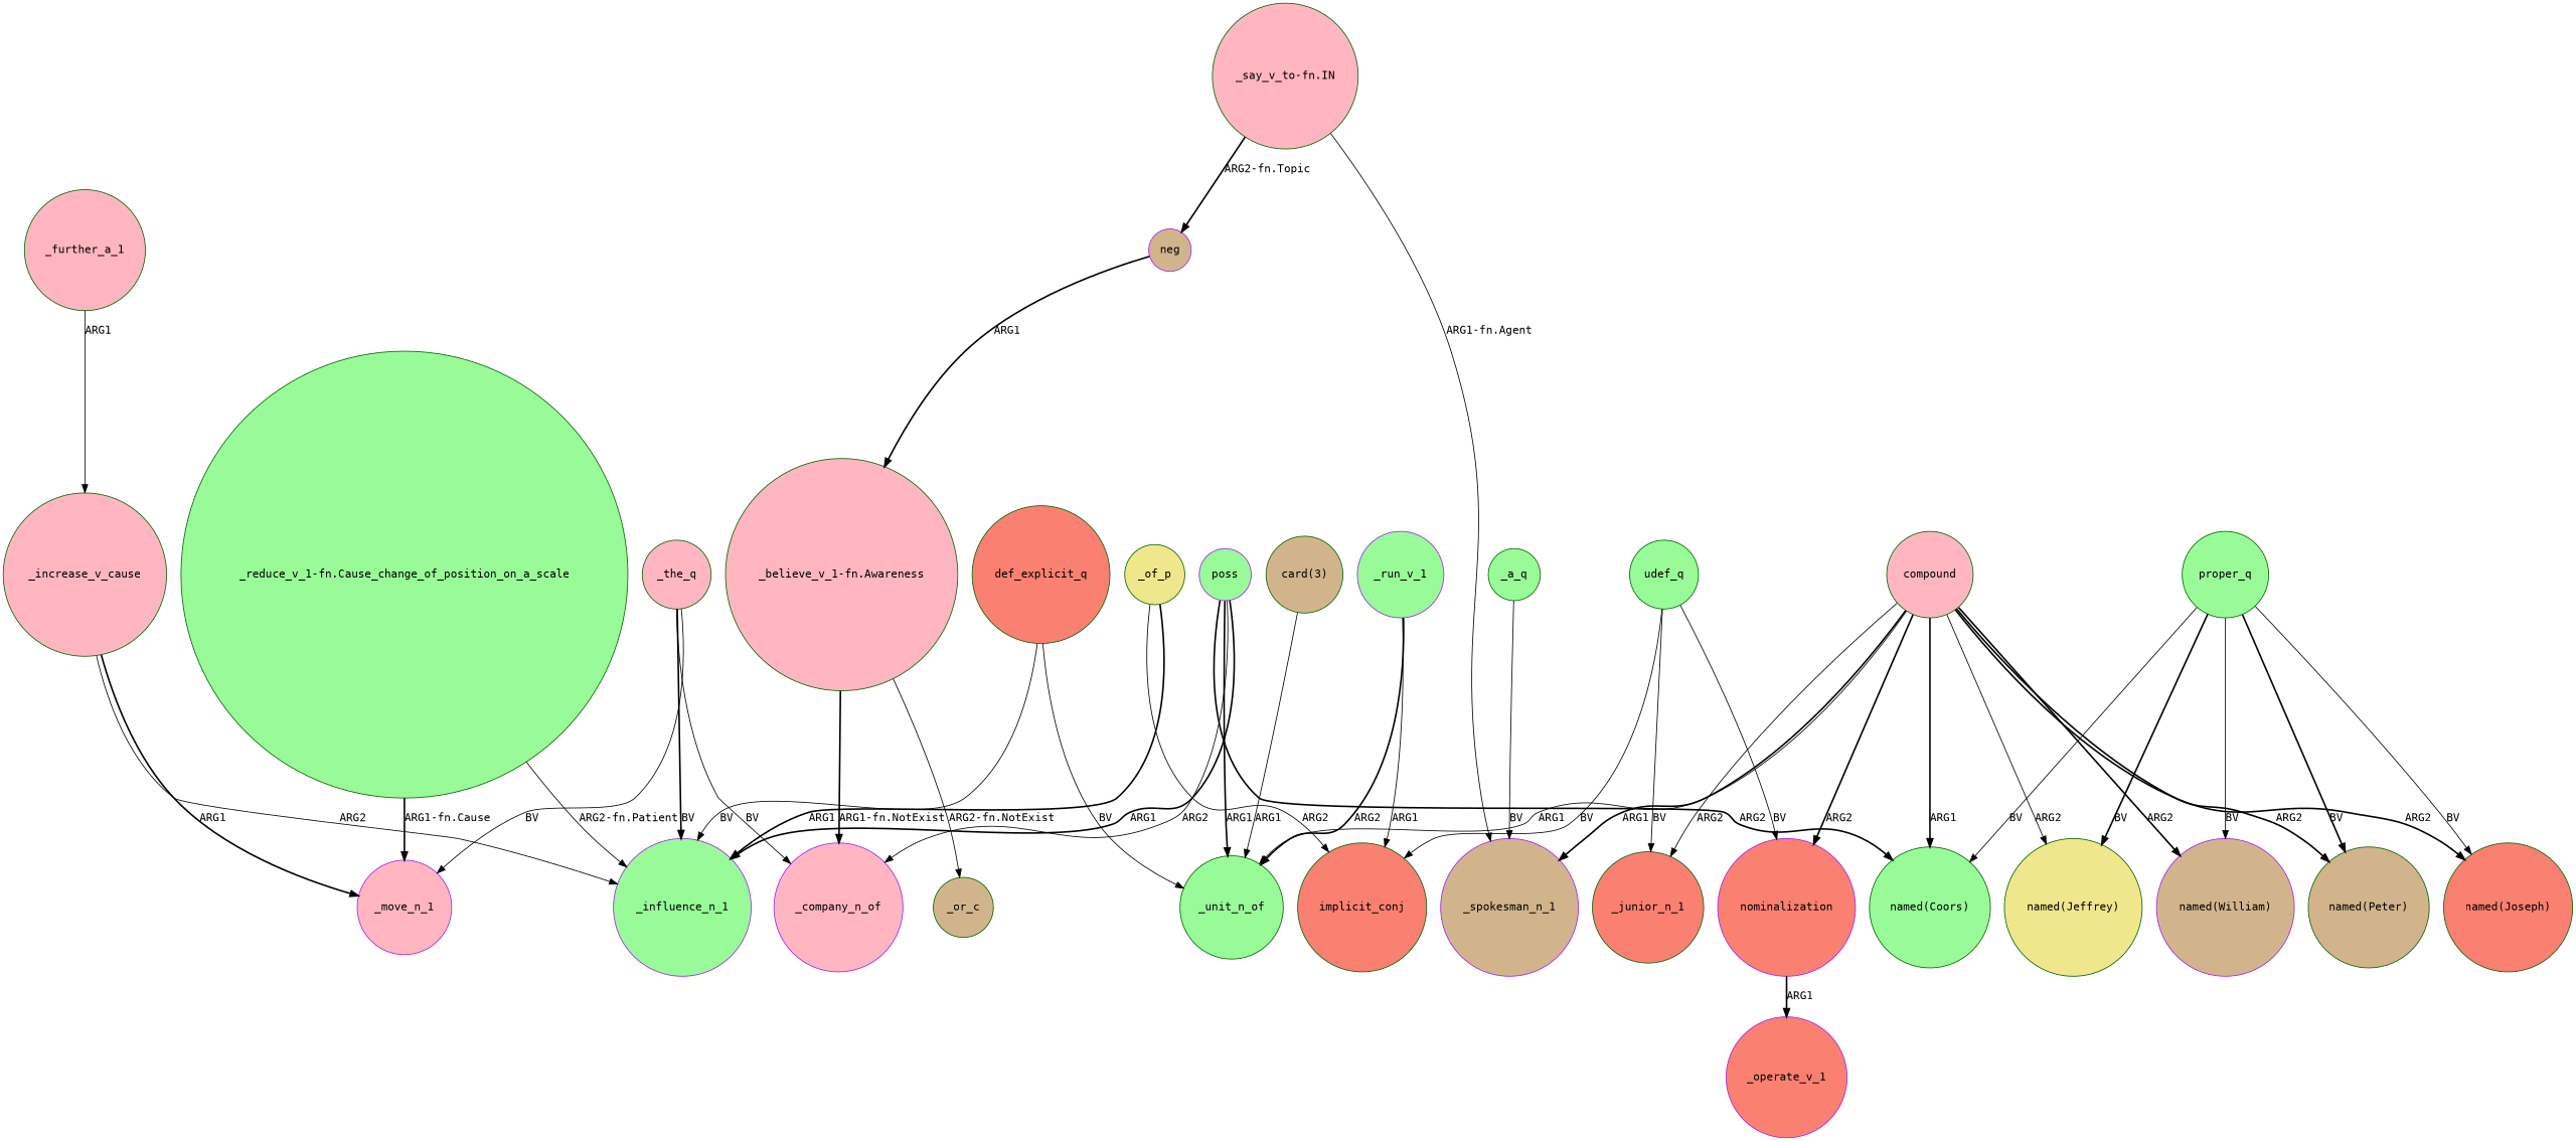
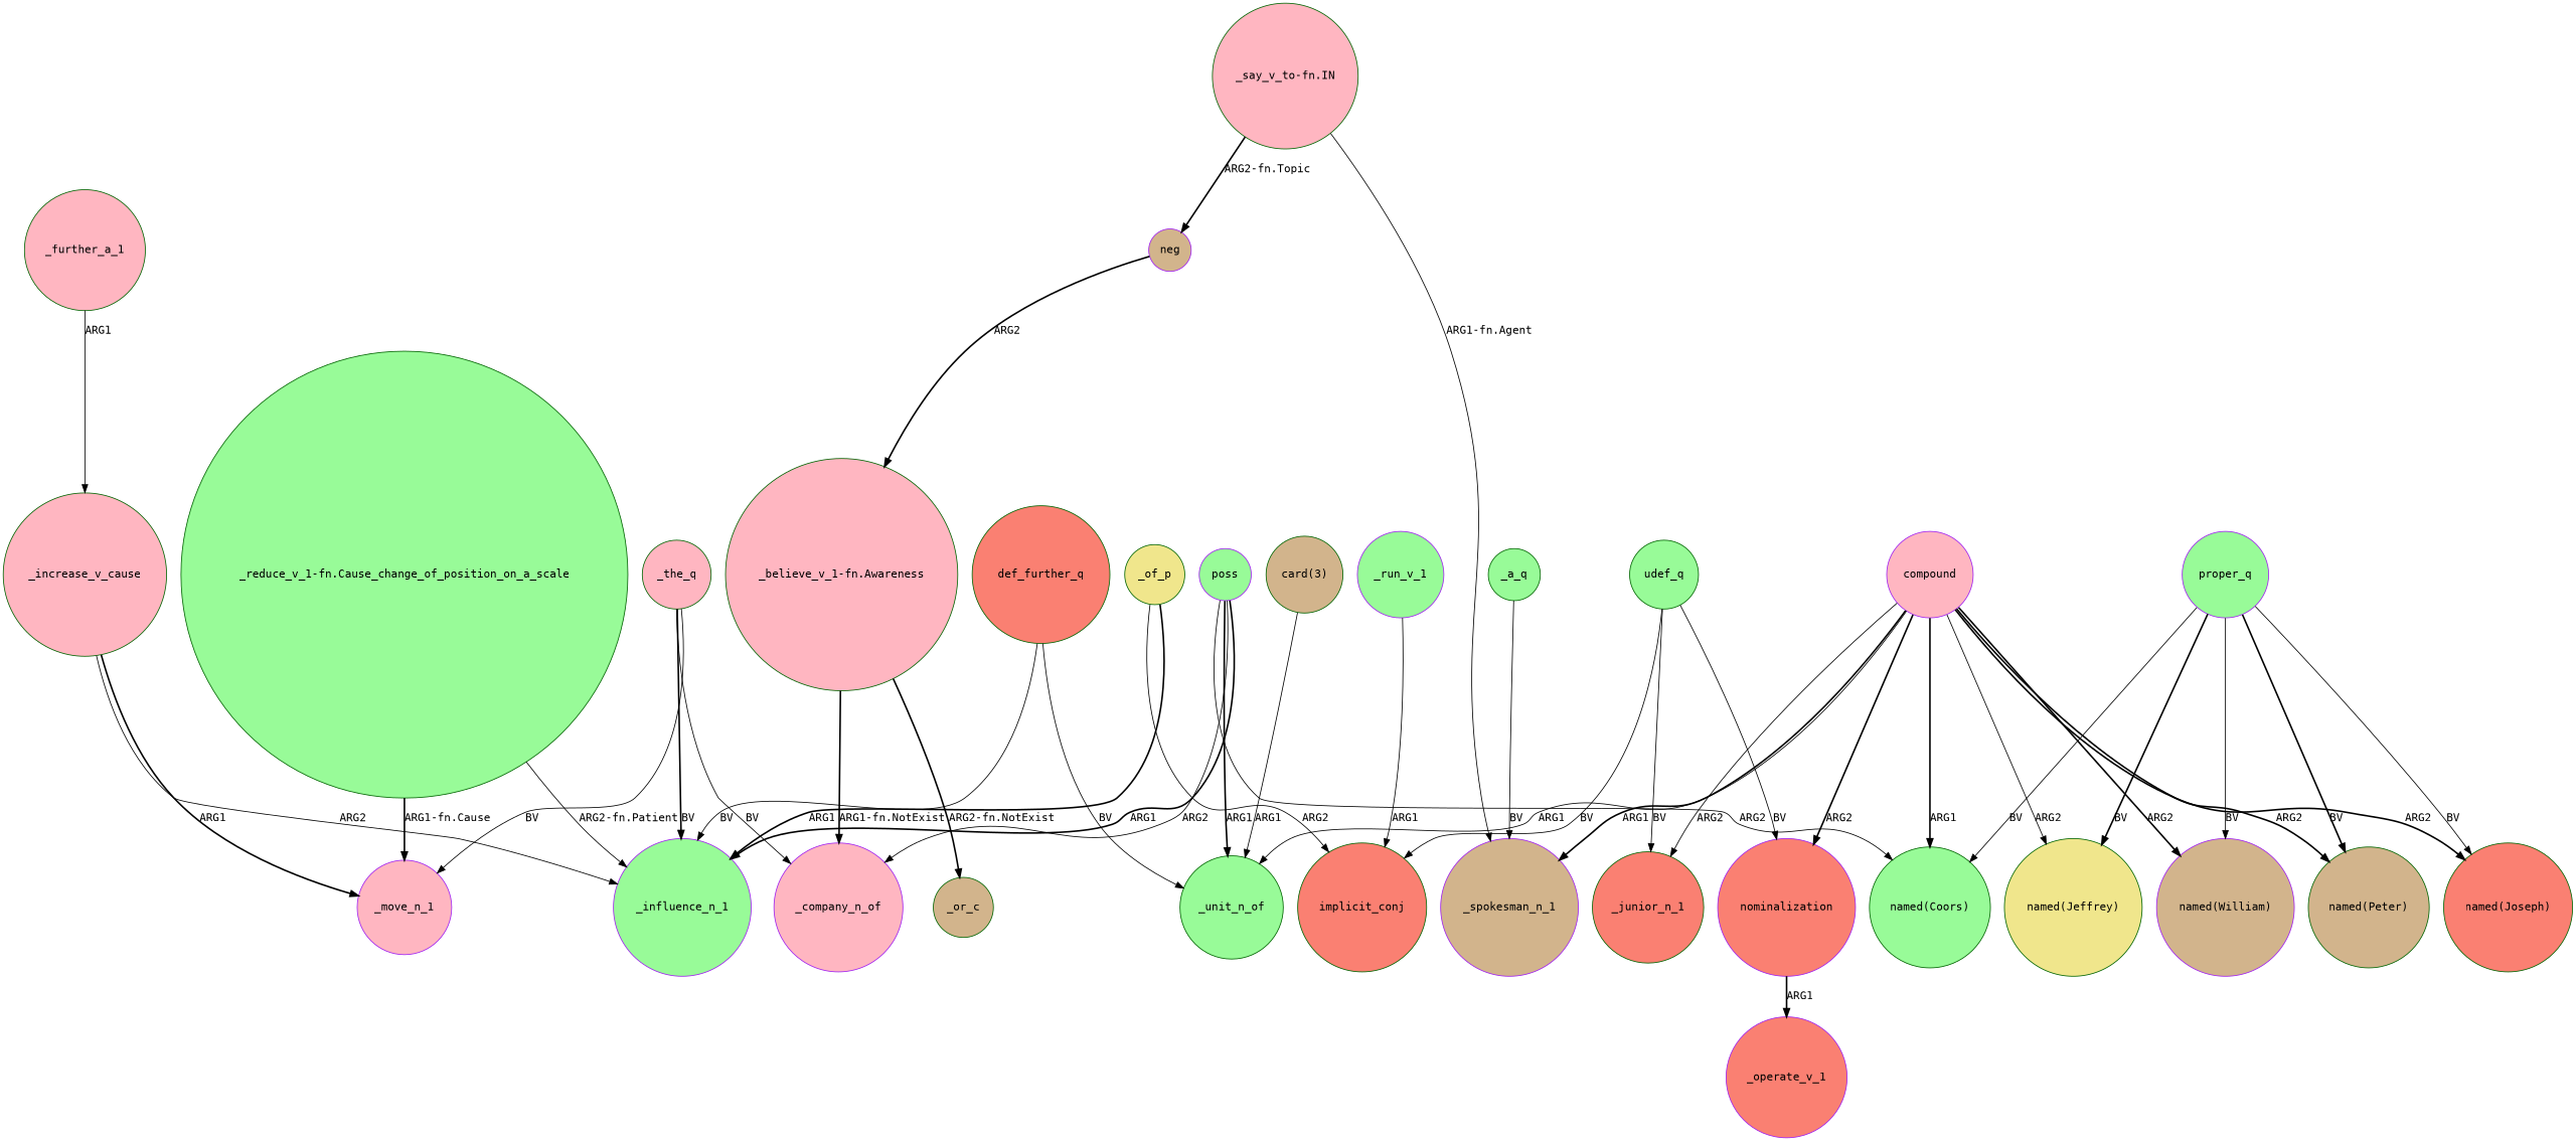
  digraph {
    fontname="DejaVu Sans Mono"
    node [color=darkgreen fillcolor=palegreen fontname="DejaVu Sans Mono" shape=circle style=filled]
    edge [fontname="DejaVu Sans Mono" style=solid]
    poss [color=purple]
    "named(Coors)"
    _influence_n_1 [color=purple]
    _unit_n_of
    _company_n_of [color=purple fillcolor=lightpink]
    nominalization [color=purple fillcolor=salmon]
    _operate_v_1 [color=purple fillcolor=salmon]
-   def_explicit_q [fillcolor=salmon]
-   compound [fillcolor=lightpink]
+   def_explicit_q [fillcolor=salmon label=def_further_q]
+   compound [color=purple fillcolor=lightpink]
    "named(Peter)" [fillcolor=tan]
    _junior_n_1 [fillcolor=salmon]
    "named(Joseph)" [fillcolor=salmon]
    _spokesman_n_1 [color=purple fillcolor=tan]
    "named(Jeffrey)" [fillcolor=khaki]
    "named(William)" [color=purple fillcolor=tan]
    "_reduce_v_1-fn.Cause_change_of_position_on_a_scale"
    _move_n_1 [color=purple fillcolor=lightpink]
    "_believe_v_1-fn.Awareness" [fillcolor=lightpink]
    _or_c [fillcolor=tan]
    udef_q
    implicit_conj [fillcolor=salmon]
    _the_q [fillcolor=lightpink]
-   proper_q
+   proper_q [color=purple]
    neg [color=purple fillcolor=tan]
    "_say_v_to-fn.IN" [fillcolor=lightpink]
    _increase_v_cause [fillcolor=lightpink]
    _further_a_1 [fillcolor=lightpink]
    _run_v_1 [color=purple]
    _of_p [fillcolor=khaki]
    "card(3)" [fillcolor=tan]
    _a_q
-   poss -> "named(Coors)" [label=ARG2 style=bold]
+   poss -> "named(Coors)" [label=ARG2]
    poss -> _influence_n_1 [label=ARG1 style=bold]
    poss -> _unit_n_of [label=ARG1 style=bold]
    poss -> _company_n_of [label=ARG2]
    nominalization -> _operate_v_1 [label=ARG1 style=bold]
    def_explicit_q -> _influence_n_1 [label=BV]
    def_explicit_q -> _unit_n_of [label=BV]
    compound -> "named(Coors)" [label=ARG1 style=bold]
    compound -> _unit_n_of [label=ARG1]
    compound -> nominalization [label=ARG2 style=bold]
    compound -> "named(Peter)" [label=ARG2 style=bold]
    compound -> _junior_n_1 [label=ARG2]
    compound -> "named(Joseph)" [label=ARG2 style=bold]
    compound -> _spokesman_n_1 [label=ARG1 style=bold]
    compound -> "named(Jeffrey)" [label=ARG2]
    compound -> "named(William)" [label=ARG2 style=bold]
    "_reduce_v_1-fn.Cause_change_of_position_on_a_scale" -> _influence_n_1 [label="ARG2-fn.Patient"]
    "_reduce_v_1-fn.Cause_change_of_position_on_a_scale" -> _move_n_1 [label="ARG1-fn.Cause" style=bold]
    "_believe_v_1-fn.Awareness" -> _company_n_of [label="ARG1-fn.NotExist" style=bold]
-   "_believe_v_1-fn.Awareness" -> _or_c [label="ARG2-fn.NotExist"]
+   "_believe_v_1-fn.Awareness" -> _or_c [label="ARG2-fn.NotExist" style=bold]
    udef_q -> nominalization [label=BV]
    udef_q -> _junior_n_1 [label=BV]
    udef_q -> implicit_conj [label=BV]
    _the_q -> _influence_n_1 [label=BV style=bold]
    _the_q -> _company_n_of [label=BV]
    _the_q -> _move_n_1 [label=BV]
    proper_q -> "named(Coors)" [label=BV]
    proper_q -> "named(Peter)" [label=BV style=bold]
    proper_q -> "named(Joseph)" [label=BV]
    proper_q -> "named(Jeffrey)" [label=BV style=bold]
    proper_q -> "named(William)" [label=BV]
-   neg -> "_believe_v_1-fn.Awareness" [label=ARG1 style=bold]
+   neg -> "_believe_v_1-fn.Awareness" [label=ARG2 style=bold]
    "_say_v_to-fn.IN" -> _spokesman_n_1 [label="ARG1-fn.Agent"]
    "_say_v_to-fn.IN" -> neg [label="ARG2-fn.Topic" style=bold]
    _increase_v_cause -> _influence_n_1 [label=ARG2]
    _increase_v_cause -> _move_n_1 [label=ARG1 style=bold]
    _further_a_1 -> _increase_v_cause [label=ARG1]
-   _run_v_1 -> _unit_n_of [label=ARG2 style=bold]
    _run_v_1 -> implicit_conj [label=ARG1]
    _of_p -> _influence_n_1 [label=ARG1 style=bold]
    _of_p -> implicit_conj [label=ARG2]
    "card(3)" -> _unit_n_of [label=ARG1]
    _a_q -> _spokesman_n_1 [label=BV]
  }
